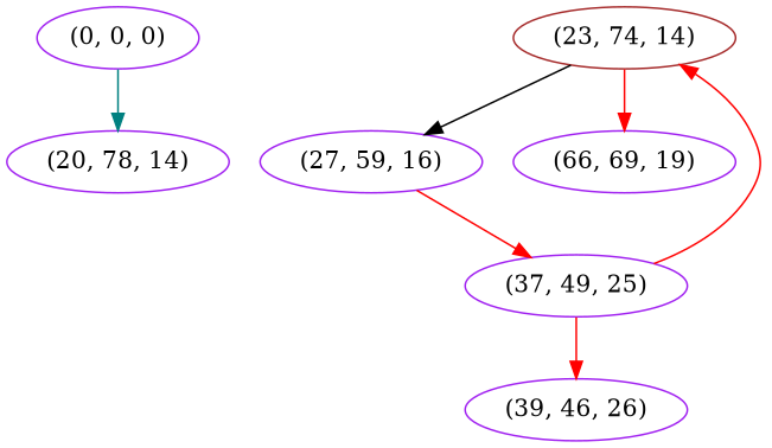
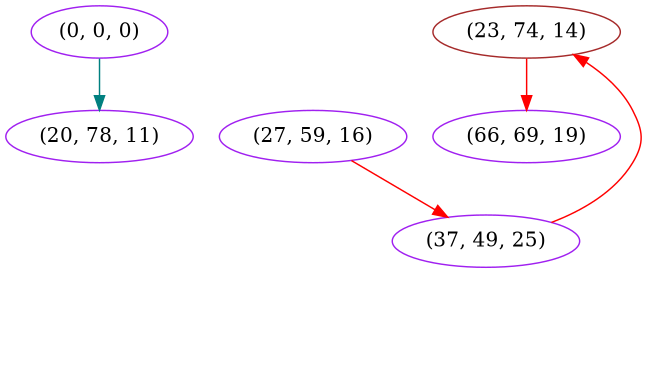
  digraph {
    node [color=purple]
    edge [color=red]
    "(0, 0, 0)"
-   "(20, 78, 11)" [label="(20, 78, 14)"]
+   "(20, 78, 11)"
    "(23, 74, 14)" [color=brown]
    "(27, 59, 16)"
    "(66, 69, 19)"
    "(37, 49, 25)"
-   "(39, 46, 26)"
    "(0, 0, 0)" -> "(20, 78, 11)" [color=teal]
-   "(23, 74, 14)" -> "(27, 59, 16)" [color=black]
    "(23, 74, 14)" -> "(66, 69, 19)"
    "(27, 59, 16)" -> "(37, 49, 25)"
    "(37, 49, 25)" -> "(23, 74, 14)"
-   "(37, 49, 25)" -> "(39, 46, 26)"
  }
